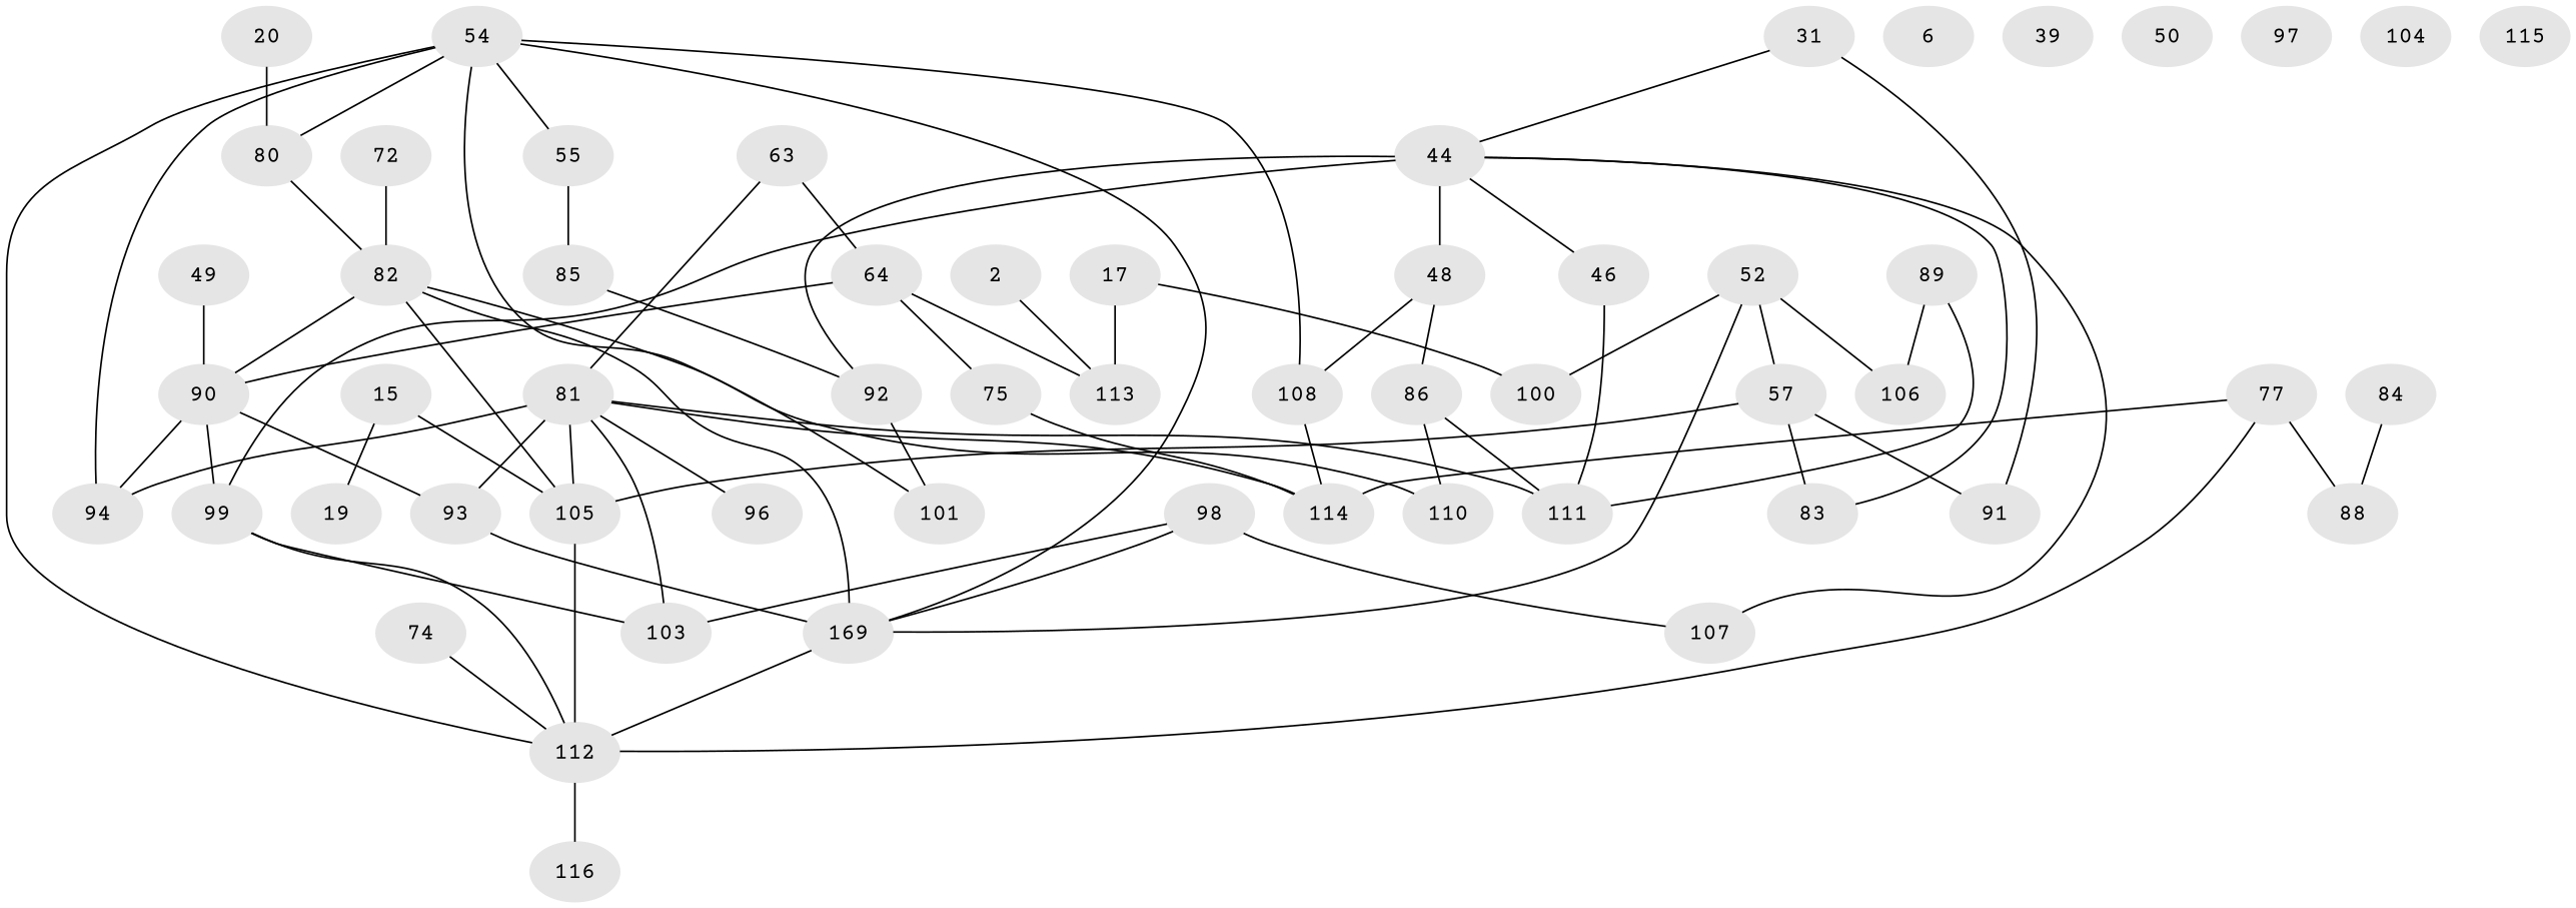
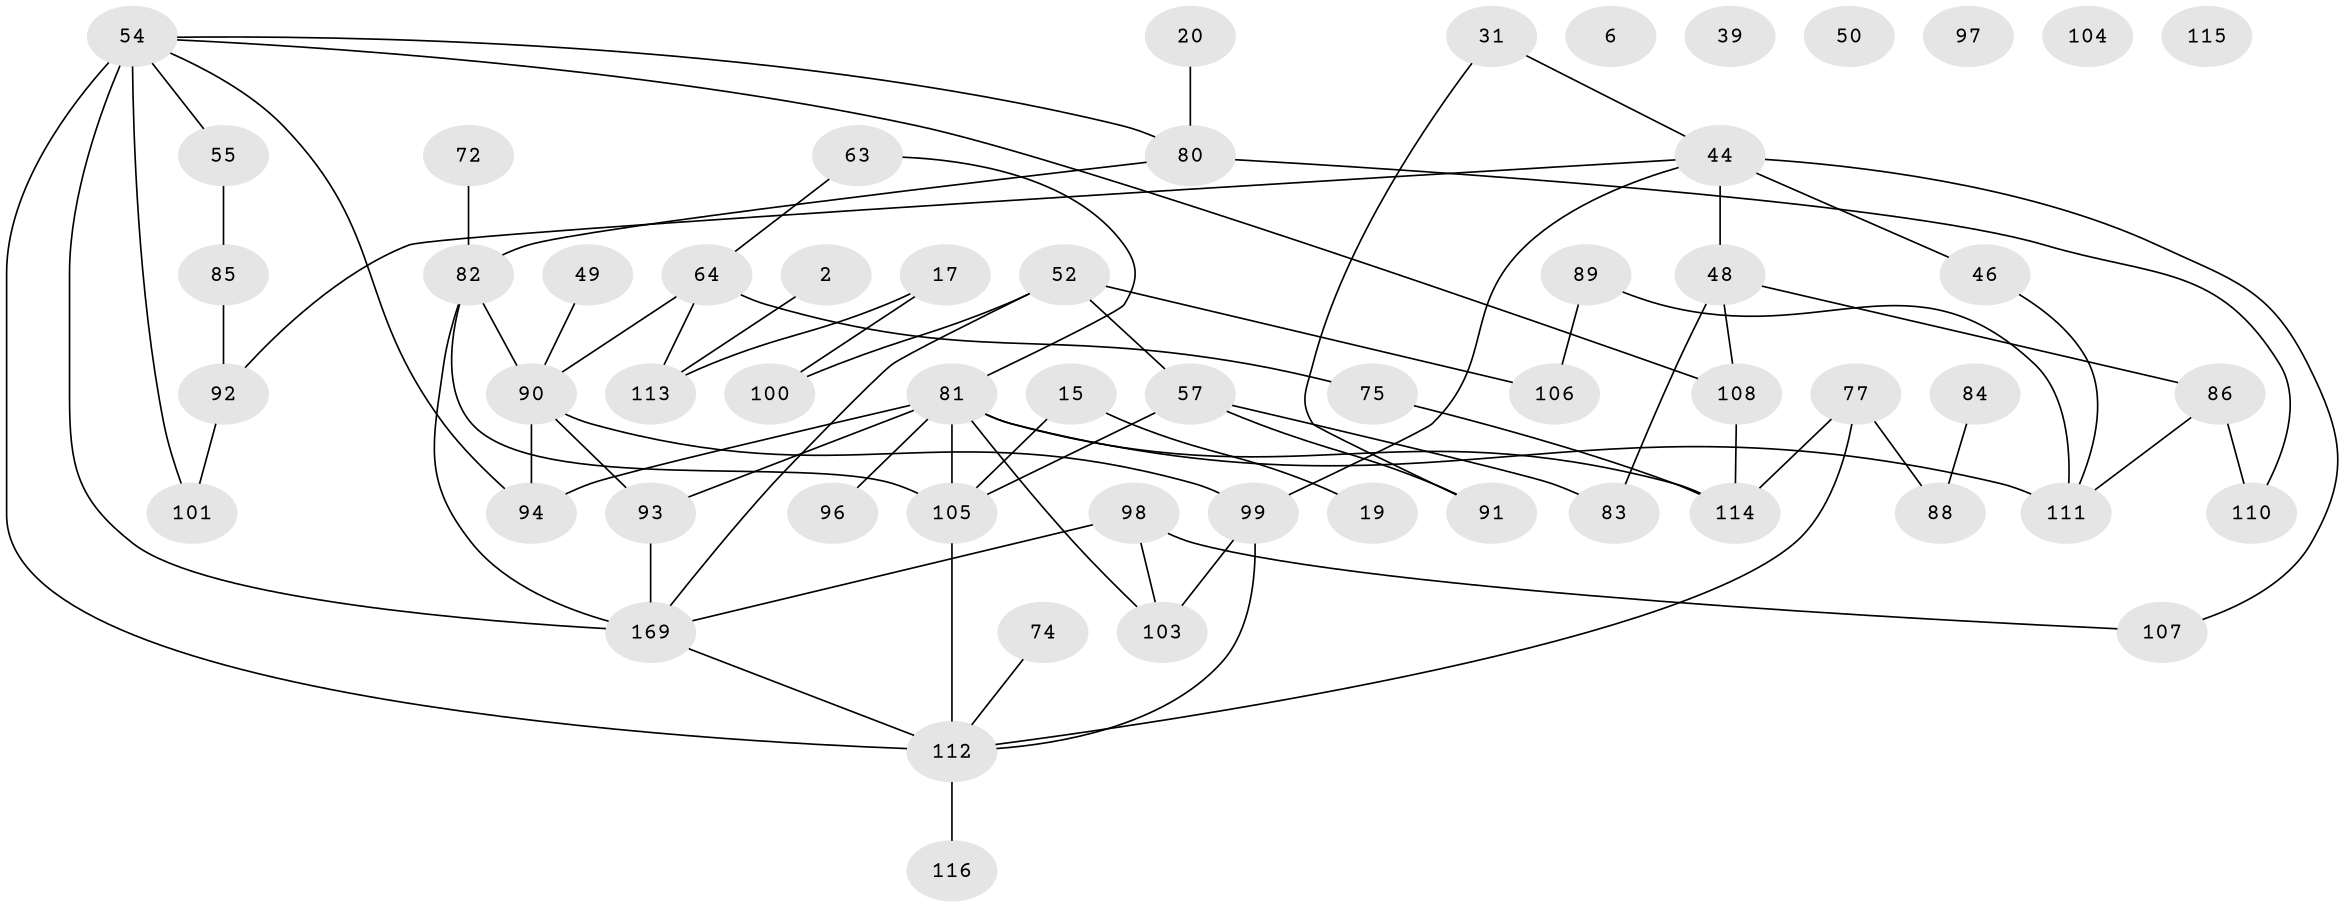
  graph {
    fontname="Courier Prime"
    node [color=gray90 fontname="Courier Prime" style=filled]
    edge [fontname="Courier Prime"]
    2
    113
    6
    15
    19
    105 [super="+42+87+69"]
    112 [super="+58+95"]
    17
    100
    80 [super="+68"]
    82 [super="+1"]
    20
    44 [super="+27+38"]
    46 [super="+37+29"]
    48 [super="+32"]
    83
    92 [super="+36"]
    99 [super="+53+51"]
    107
    31
    91
    39
    111
    86 [super="+78"]
    108 [super="+25+66"]
    101
    103 [super="+4+73"]
    110
    114
    90 [super="+65"]
    94 [super="+79"]
    93
    49
    50
    52
    57
    106
    n38 [label=169 super="+11+12+8+102"]
    54 [super="+13"]
    55
    85
    116
    64 [super="+60+21"]
    75 [super="+47"]
    63
    81 [super="+61+70"]
    96
    72
    74
    77 [super="+76"]
    88 [super="+67"]
    84
    89
    97
    98
    104
    115
    2 -- 113
    15 -- 19
    15 -- 105
    105 -- 112 [weight=2]
    112 -- 116
    17 -- 113
    17 -- 100
    80 -- 82
    82 -- 105
-   82 -- 110
+   80 -- 110
    82 -- 90 [weight=2]
    82 -- n38 [weight=2]
    20 -- 80
    44 -- 46
    44 -- 48 [weight=3]
-   44 -- 83
+   48 -- 83
    44 -- 92
    44 -- 99
    44 -- 107
    46 -- 111
    48 -- 86
    48 -- 108
    92 -- 101
    99 -- 112 [weight=2]
    99 -- 103
    31 -- 44
    31 -- 91
    86 -- 111
    86 -- 110
    108 -- 114
    90 -- 99
    90 -- 94
    90 -- 93
    93 -- n38
    49 -- 90
    52 -- 100
    52 -- 57
    52 -- 106
    52 -- n38
    57 -- 105 [weight=2]
    57 -- 83
    57 -- 91
    n38 -- 112 [weight=2]
    54 -- 112 [weight=2]
    54 -- 80
    54 -- 108
    54 -- 101
    54 -- 94
    54 -- n38 [weight=2]
    54 -- 55
    55 -- 85
    85 -- 92 [weight=2]
    64 -- 113
    64 -- 90
    64 -- 75
    75 -- 114
    63 -- 64
    63 -- 81
    81 -- 105
    81 -- 111 [weight=2]
    81 -- 103
    81 -- 114 [weight=2]
    81 -- 94
    81 -- 93
    81 -- 96
    72 -- 82
    74 -- 112
    77 -- 112 [weight=2]
    77 -- 114 [weight=2]
    77 -- 88
    84 -- 88
    89 -- 111
    89 -- 106
    98 -- 107
    98 -- 103
    98 -- n38
  }
